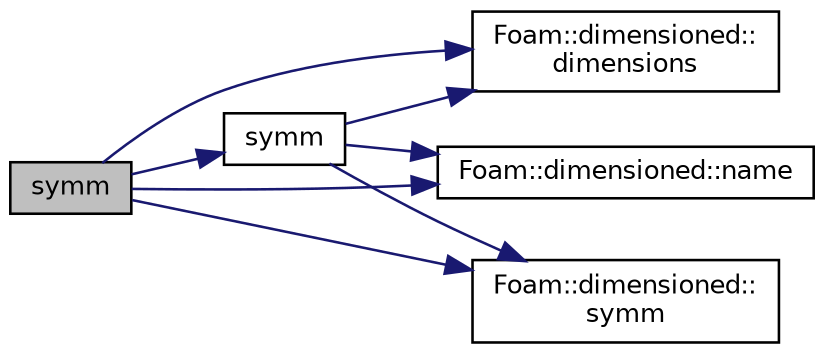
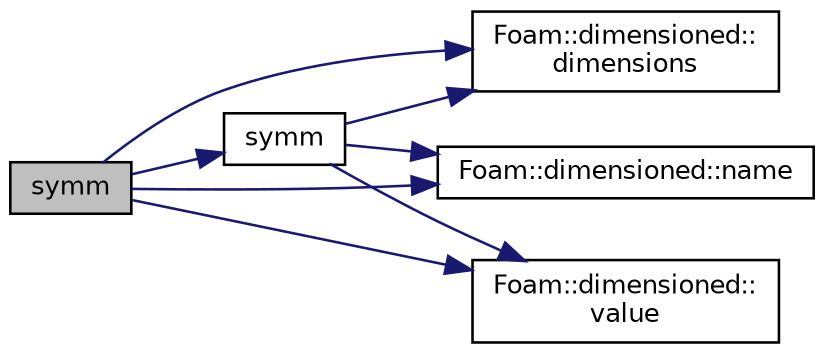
  digraph {
    rankdir=LR
    node [color=black fontname=Helvetica fontsize=10 shape=record]
    edge [color=midnightblue fontname=Helvetica fontsize=10 labelfontname=Helvetica labelfontsize=10 style=solid]
    n1 [fillcolor=grey75 fontcolor=black height=0.2 label=symm style=filled width=0.4]
    n2 [height=0.2 label="Foam::dimensioned::\ldimensions" width=0.4]
    n3 [height=0.2 label="Foam::dimensioned::name" width=0.4]
    n4 [height=0.2 label=symm width=0.4]
-   n5 [height=0.2 label="Foam::dimensioned::\lsymm" width=0.4]
+   n5 [height=0.2 label="Foam::dimensioned::\lvalue" width=0.4]
    n1 -> n2
    n1 -> n3
    n1 -> n4
    n1 -> n5
    n4 -> n2
    n4 -> n3
    n4 -> n5
  }
